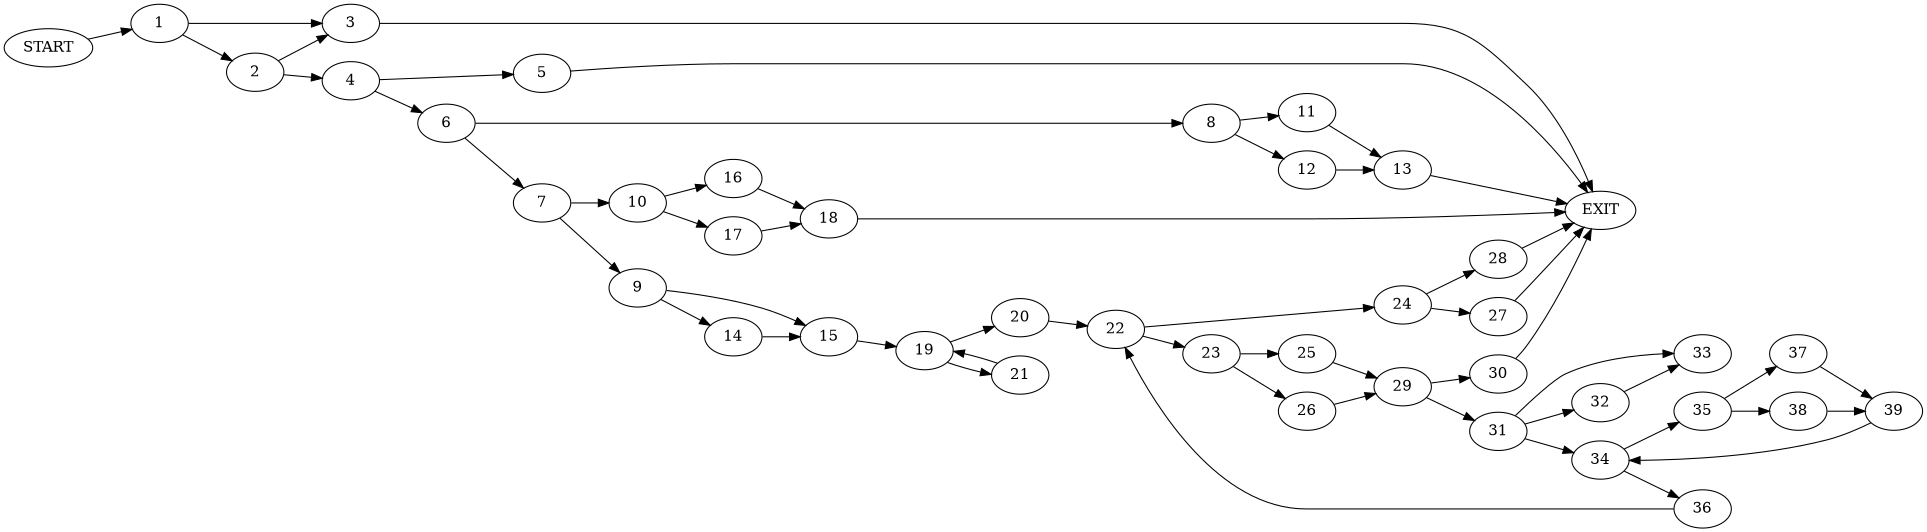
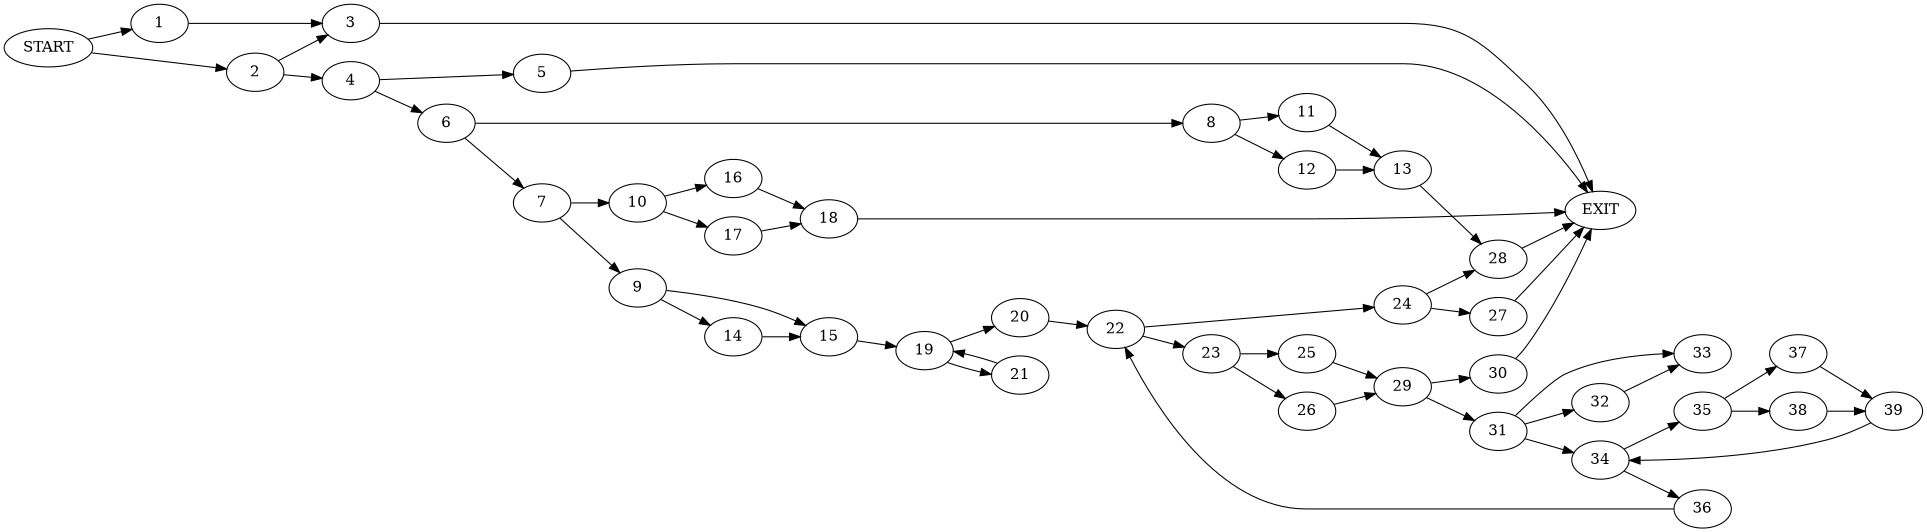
  digraph {
    rankdir=LR
    n1 [label=START]
    1
    2
    3
    n5 [label=EXIT]
    4
    5
    6
    7
    8
    9
    10
    11
    12
    14
    15
    16
    17
    13
    19
    18
    20
    21
    22
    23
    24
    25
    26
    27
    28
    29
    30
    31
    32
    33
    34
    35
    36
    37
    38
    39
    n1 -> 1
-   1 -> 2
+   n1 -> 2
    1 -> 3
    2 -> 3
    2 -> 4
    3 -> n5
    4 -> 5
    4 -> 6
    5 -> n5
    6 -> 7
    6 -> 8
    7 -> 9
    7 -> 10
    8 -> 11
    8 -> 12
    9 -> 14
    9 -> 15
    10 -> 16
    10 -> 17
    11 -> 13
    12 -> 13
    14 -> 15
    15 -> 19
    16 -> 18
    17 -> 18
-   13 -> n5
+   13 -> 28
    19 -> 20
    19 -> 21
    18 -> n5
    20 -> 22
    21 -> 19
    22 -> 23
    22 -> 24
    23 -> 25
    23 -> 26
    24 -> 27
    24 -> 28
    25 -> 29
    26 -> 29
    27 -> n5
    28 -> n5
    29 -> 30
    29 -> 31
    30 -> n5
    31 -> 32
    31 -> 33
    31 -> 34
    32 -> 33
    34 -> 35
    34 -> 36
    35 -> 37
    35 -> 38
    36 -> 22
    37 -> 39
    38 -> 39
    39 -> 34
  }
